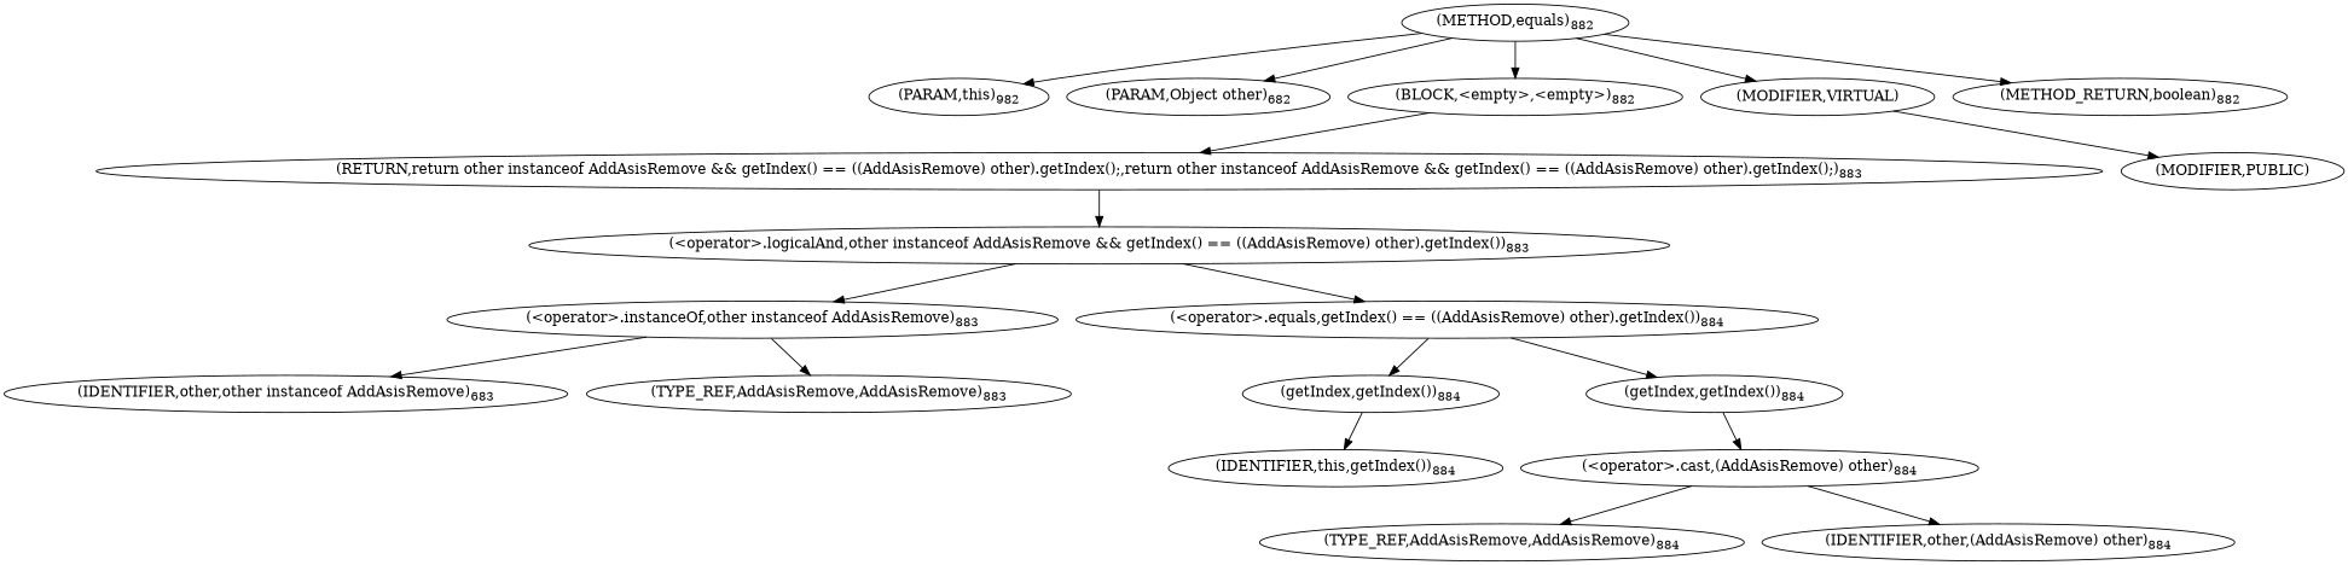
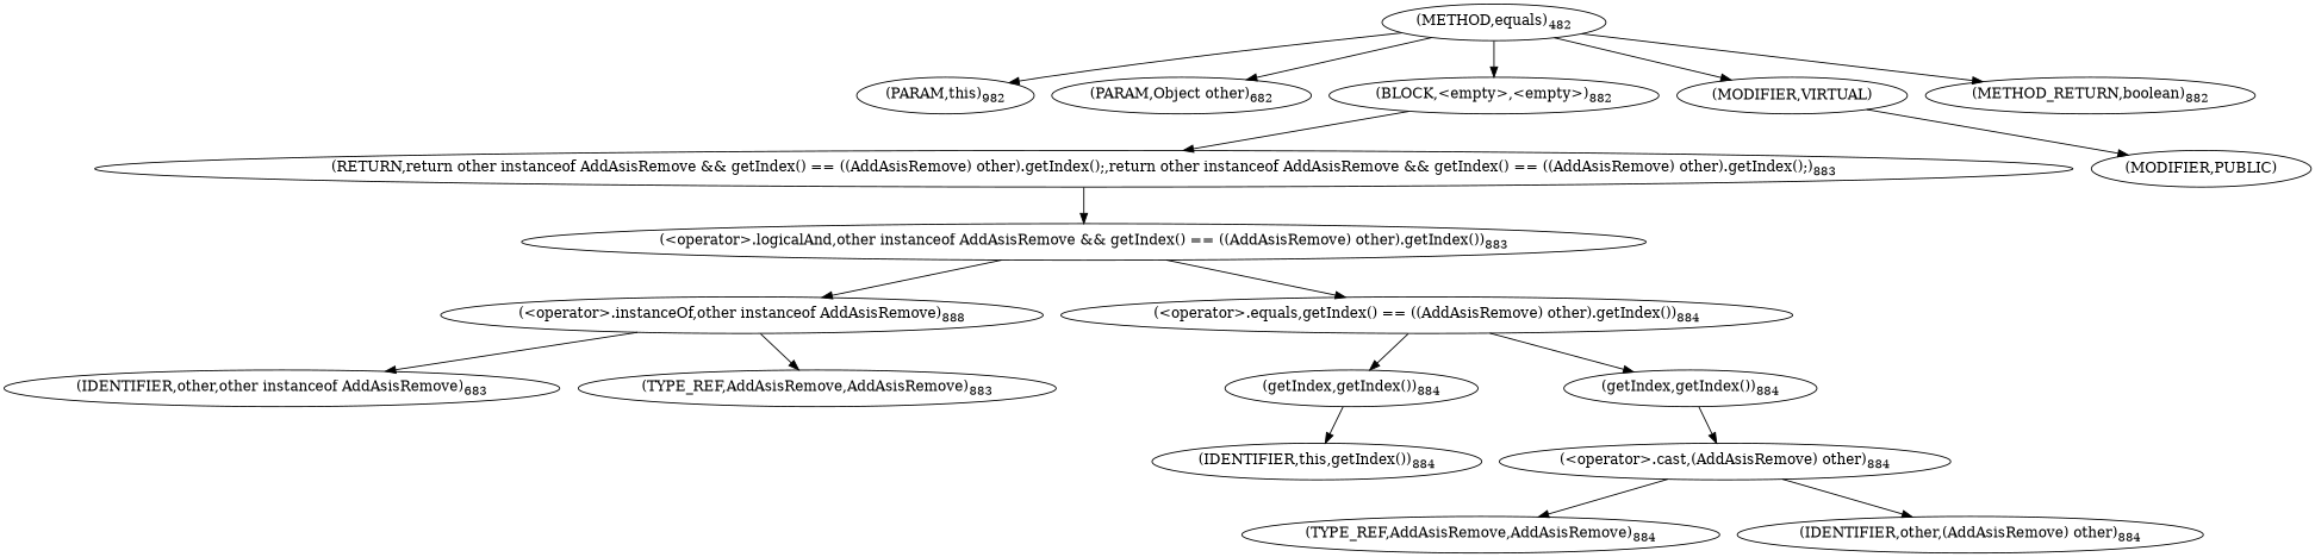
  digraph {
    fontname="DejaVu Serif"
    node [fontname="DejaVu Serif"]
    edge [fontname="DejaVu Serif"]
-   n1 [label=<(METHOD,equals)<SUB>882</SUB>>]
+   n1 [label=<(METHOD,equals)<SUB>482</SUB>>]
    n2 [label=<(PARAM,this)<SUB>982</SUB>>]
    n3 [label=<(PARAM,Object other)<SUB>682</SUB>>]
    n4 [label=<(BLOCK,&lt;empty&gt;,&lt;empty&gt;)<SUB>882</SUB>>]
    n5 [label=<(MODIFIER,VIRTUAL)>]
    n6 [label=<(METHOD_RETURN,boolean)<SUB>882</SUB>>]
    n7 [label=<(RETURN,return other instanceof AddAsisRemove &amp;&amp; getIndex() == ((AddAsisRemove) other).getIndex();,return other instanceof AddAsisRemove &amp;&amp; getIndex() == ((AddAsisRemove) other).getIndex();)<SUB>883</SUB>>]
    n8 [label=<(MODIFIER,PUBLIC)>]
    n9 [label=<(&lt;operator&gt;.logicalAnd,other instanceof AddAsisRemove &amp;&amp; getIndex() == ((AddAsisRemove) other).getIndex())<SUB>883</SUB>>]
-   n10 [label=<(&lt;operator&gt;.instanceOf,other instanceof AddAsisRemove)<SUB>883</SUB>>]
+   n10 [label=<(&lt;operator&gt;.instanceOf,other instanceof AddAsisRemove)<SUB>888</SUB>>]
    n11 [label=<(&lt;operator&gt;.equals,getIndex() == ((AddAsisRemove) other).getIndex())<SUB>884</SUB>>]
    n12 [label=<(IDENTIFIER,other,other instanceof AddAsisRemove)<SUB>683</SUB>>]
    n13 [label=<(TYPE_REF,AddAsisRemove,AddAsisRemove)<SUB>883</SUB>>]
    n14 [label=<(getIndex,getIndex())<SUB>884</SUB>>]
    n15 [label=<(getIndex,getIndex())<SUB>884</SUB>>]
    n16 [label=<(IDENTIFIER,this,getIndex())<SUB>884</SUB>>]
    n17 [label=<(&lt;operator&gt;.cast,(AddAsisRemove) other)<SUB>884</SUB>>]
    n18 [label=<(TYPE_REF,AddAsisRemove,AddAsisRemove)<SUB>884</SUB>>]
    n19 [label=<(IDENTIFIER,other,(AddAsisRemove) other)<SUB>884</SUB>>]
    n1 -> n2
    n1 -> n3
    n1 -> n4
    n1 -> n5
    n1 -> n6
    n4 -> n7
    n5 -> n8
    n7 -> n9
    n9 -> n10
    n9 -> n11
    n10 -> n12
    n10 -> n13
    n11 -> n14
    n11 -> n15
    n14 -> n16
    n15 -> n17
    n17 -> n18
    n17 -> n19
  }
